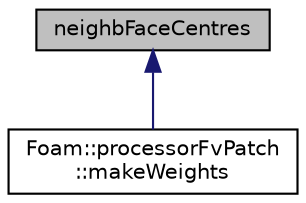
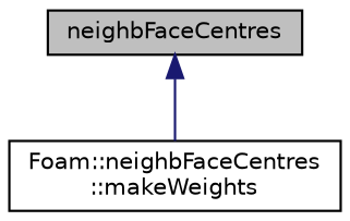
  digraph {
    rankdir=TB
    node [color=black fontname=Helvetica fontsize=10 shape=record]
    n1 [fillcolor=grey75 fontcolor=black height=0.2 label=neighbFaceCentres style=filled width=0.4]
-   n2 [height=0.2 label="Foam::processorFvPatch\l::makeWeights" width=0.4]
+   n2 [height=0.2 label="Foam::neighbFaceCentres\l::makeWeights" width=0.4]
    n1 -> n2 [color=midnightblue dir=back fontname=Helvetica fontsize=10 labelfontname=Helvetica labelfontsize=10 style=solid]
  }
